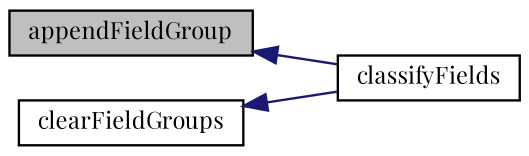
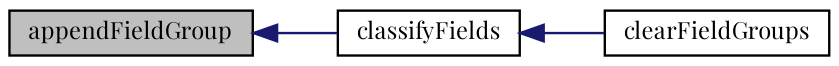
  digraph {
    fontname="Playfair Display"
    rankdir=LR
    node [color=black fontname="Playfair Display" fontsize=10 shape=record]
    edge [color=midnightblue dir=back fontname="Playfair Display" fontsize=10 labelfontname=Helvetica labelfontsize=10 style=solid]
    n1 [fillcolor=grey75 fontcolor=black height=0.2 label=appendFieldGroup style=filled width=0.4]
    n2 [height=0.2 label=classifyFields width=0.4]
    n3 [height=0.2 label=clearFieldGroups width=0.4]
    n1 -> n2
-   n3 -> n2
+   n2 -> n3
  }
